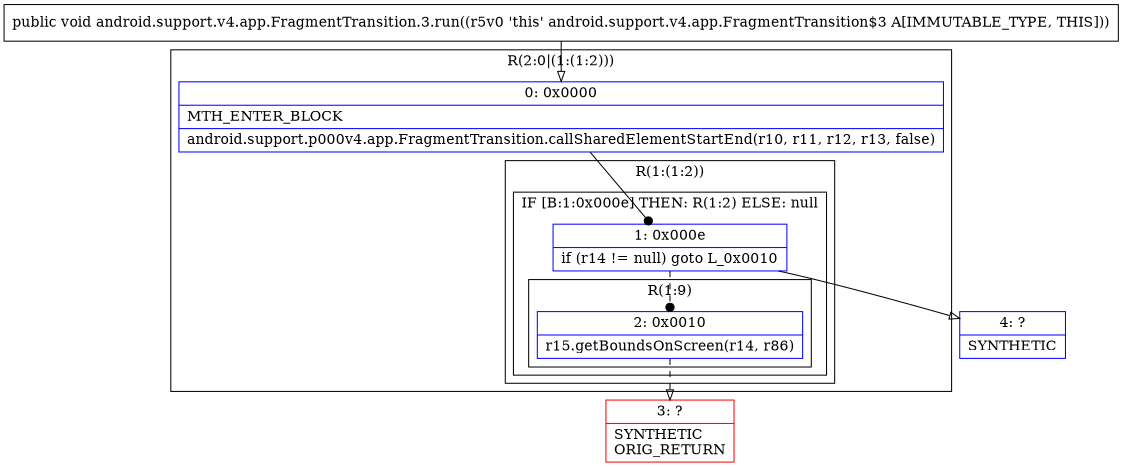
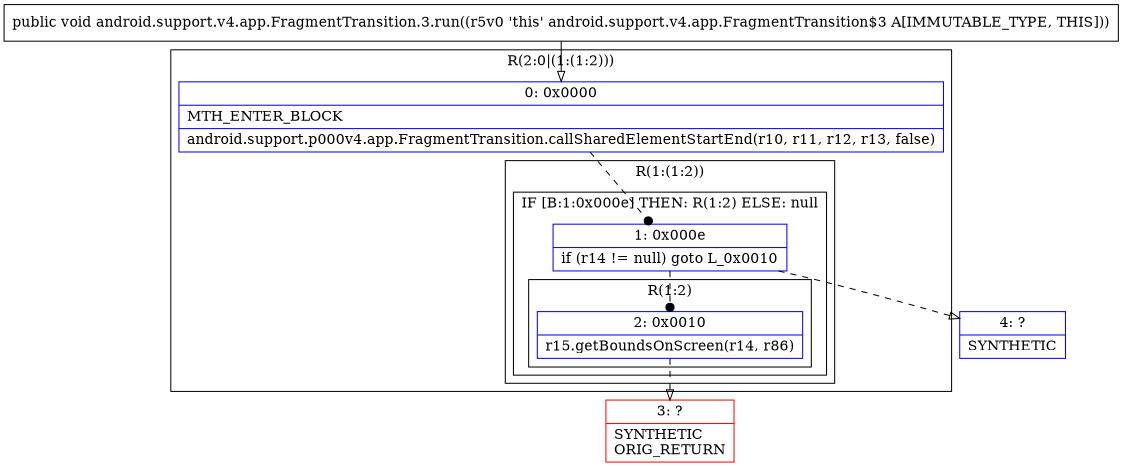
  digraph {
    node [color=blue shape=record]
    edge [arrowhead=onormal style=dashed]
    n1 [label="{2\:\ 0x0010|r15.getBoundsOnScreen(r14, r86)\l}"]
    n2 [label="{1\:\ 0x000e|if (r14 != null) goto L_0x0010\l}"]
    n3 [label="{0\:\ 0x0000|MTH_ENTER_BLOCK\l|android.support.p000v4.app.FragmentTransition.callSharedElementStartEnd(r10, r11, r12, r13, false)\l}"]
    n4 [color=red label="{3\:\ ?|SYNTHETIC\lORIG_RETURN\l}"]
    n5 [label="{4\:\ ?|SYNTHETIC\l}"]
    n6 [label="{public void android.support.v4.app.FragmentTransition.3.run((r5v0 'this' android.support.v4.app.FragmentTransition$3 A[IMMUTABLE_TYPE, THIS])) }" color=""]
    subgraph cluster_1 {
      label="R(2:0|(1:(1:2)))"
      n3
      subgraph cluster_2 {
        label="R(1:(1:2))"
        subgraph cluster_3 {
          label="IF [B:1:0x000e] THEN: R(1:2) ELSE: null"
          n2
          subgraph cluster_4 {
-           label="R(1:9)"
+           label="R(1:2)"
            n1
          }
        }
      }
    }
    n1 -> n4
    n2 -> n1 [arrowhead=dot]
-   n2 -> n5 [style=solid]
-   n3 -> n2 [arrowhead=dot style=solid]
+   n2 -> n5
+   n3 -> n2 [arrowhead=dot]
    n6 -> n3 [style=solid]
  }
